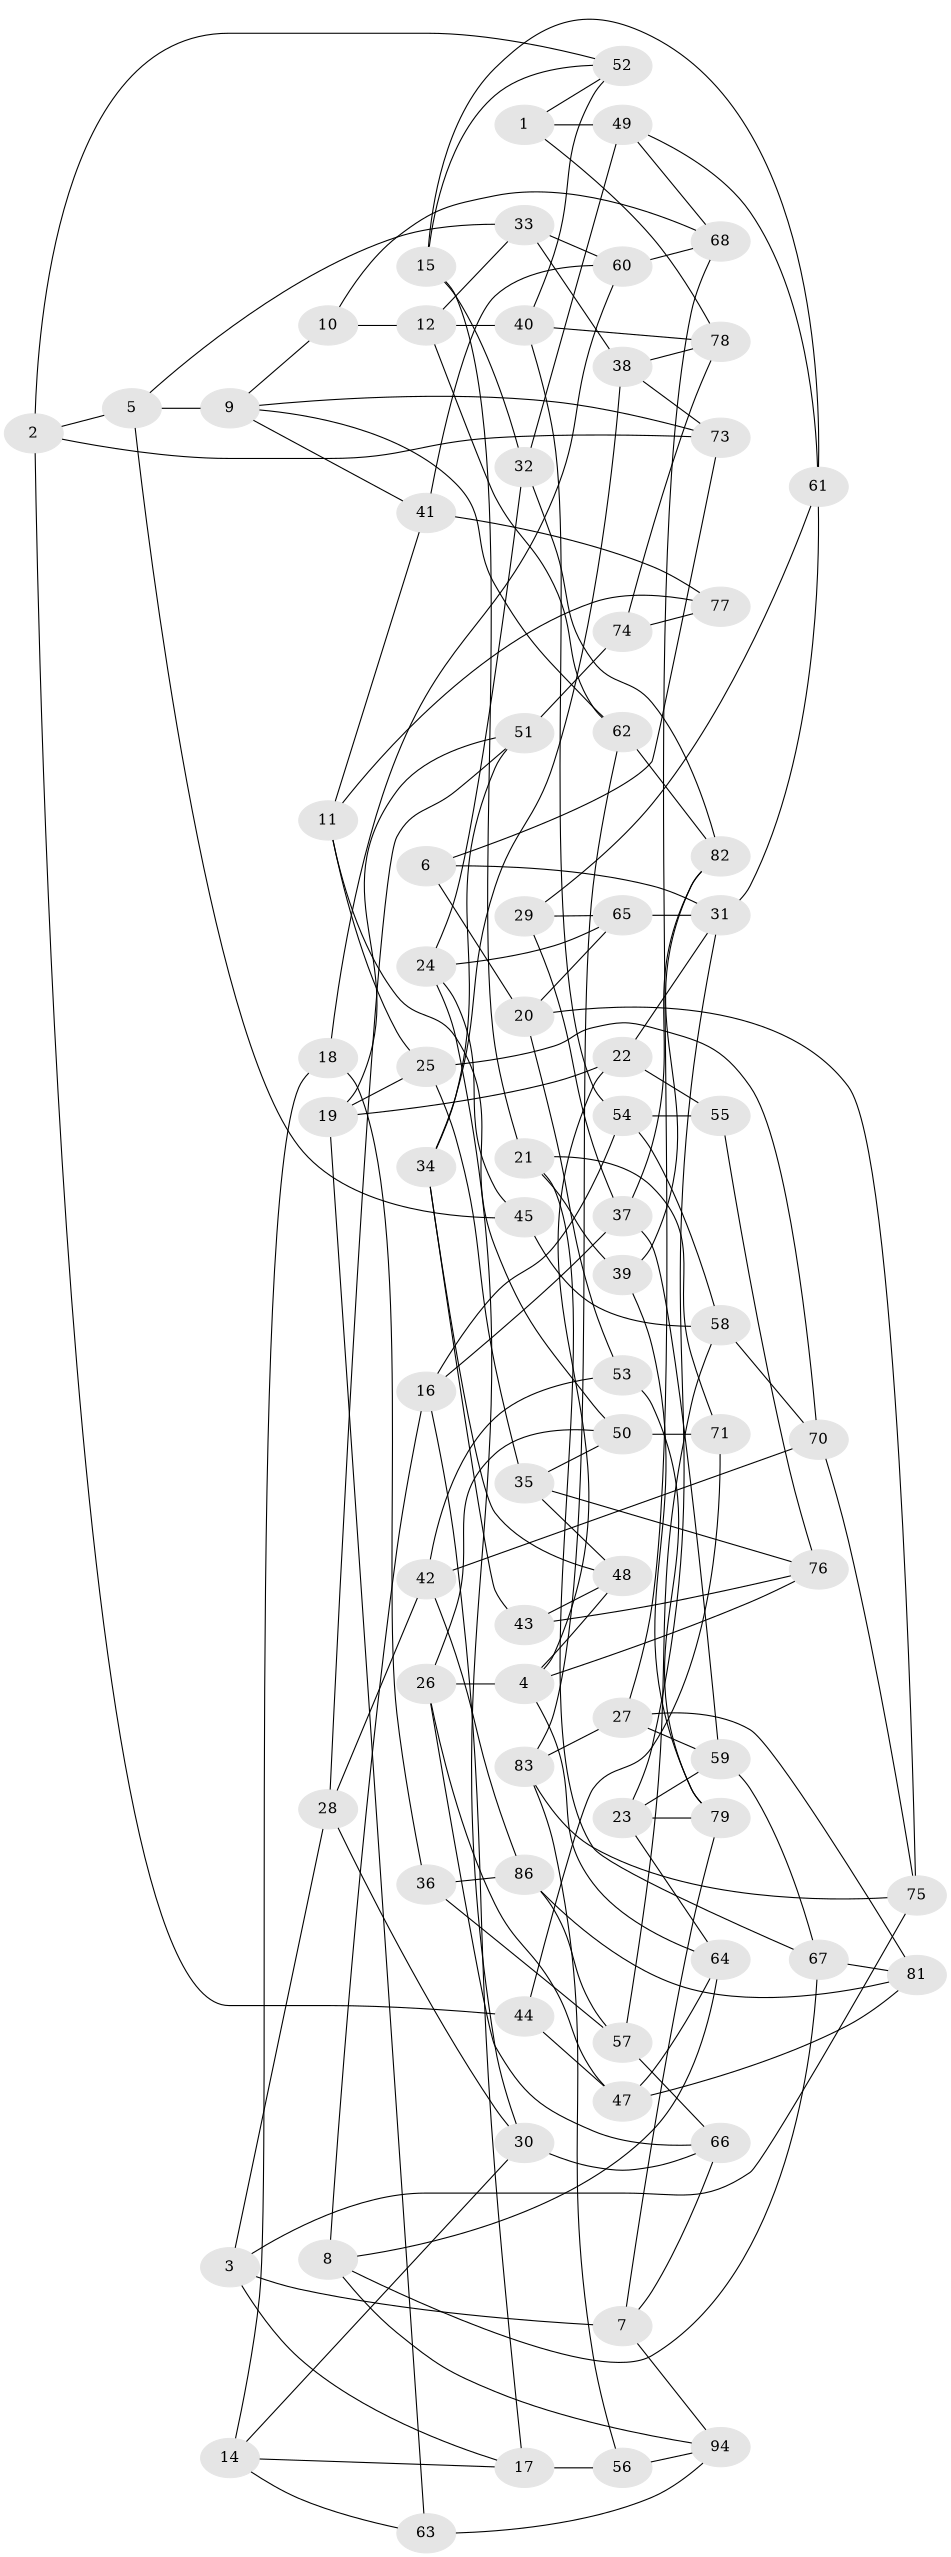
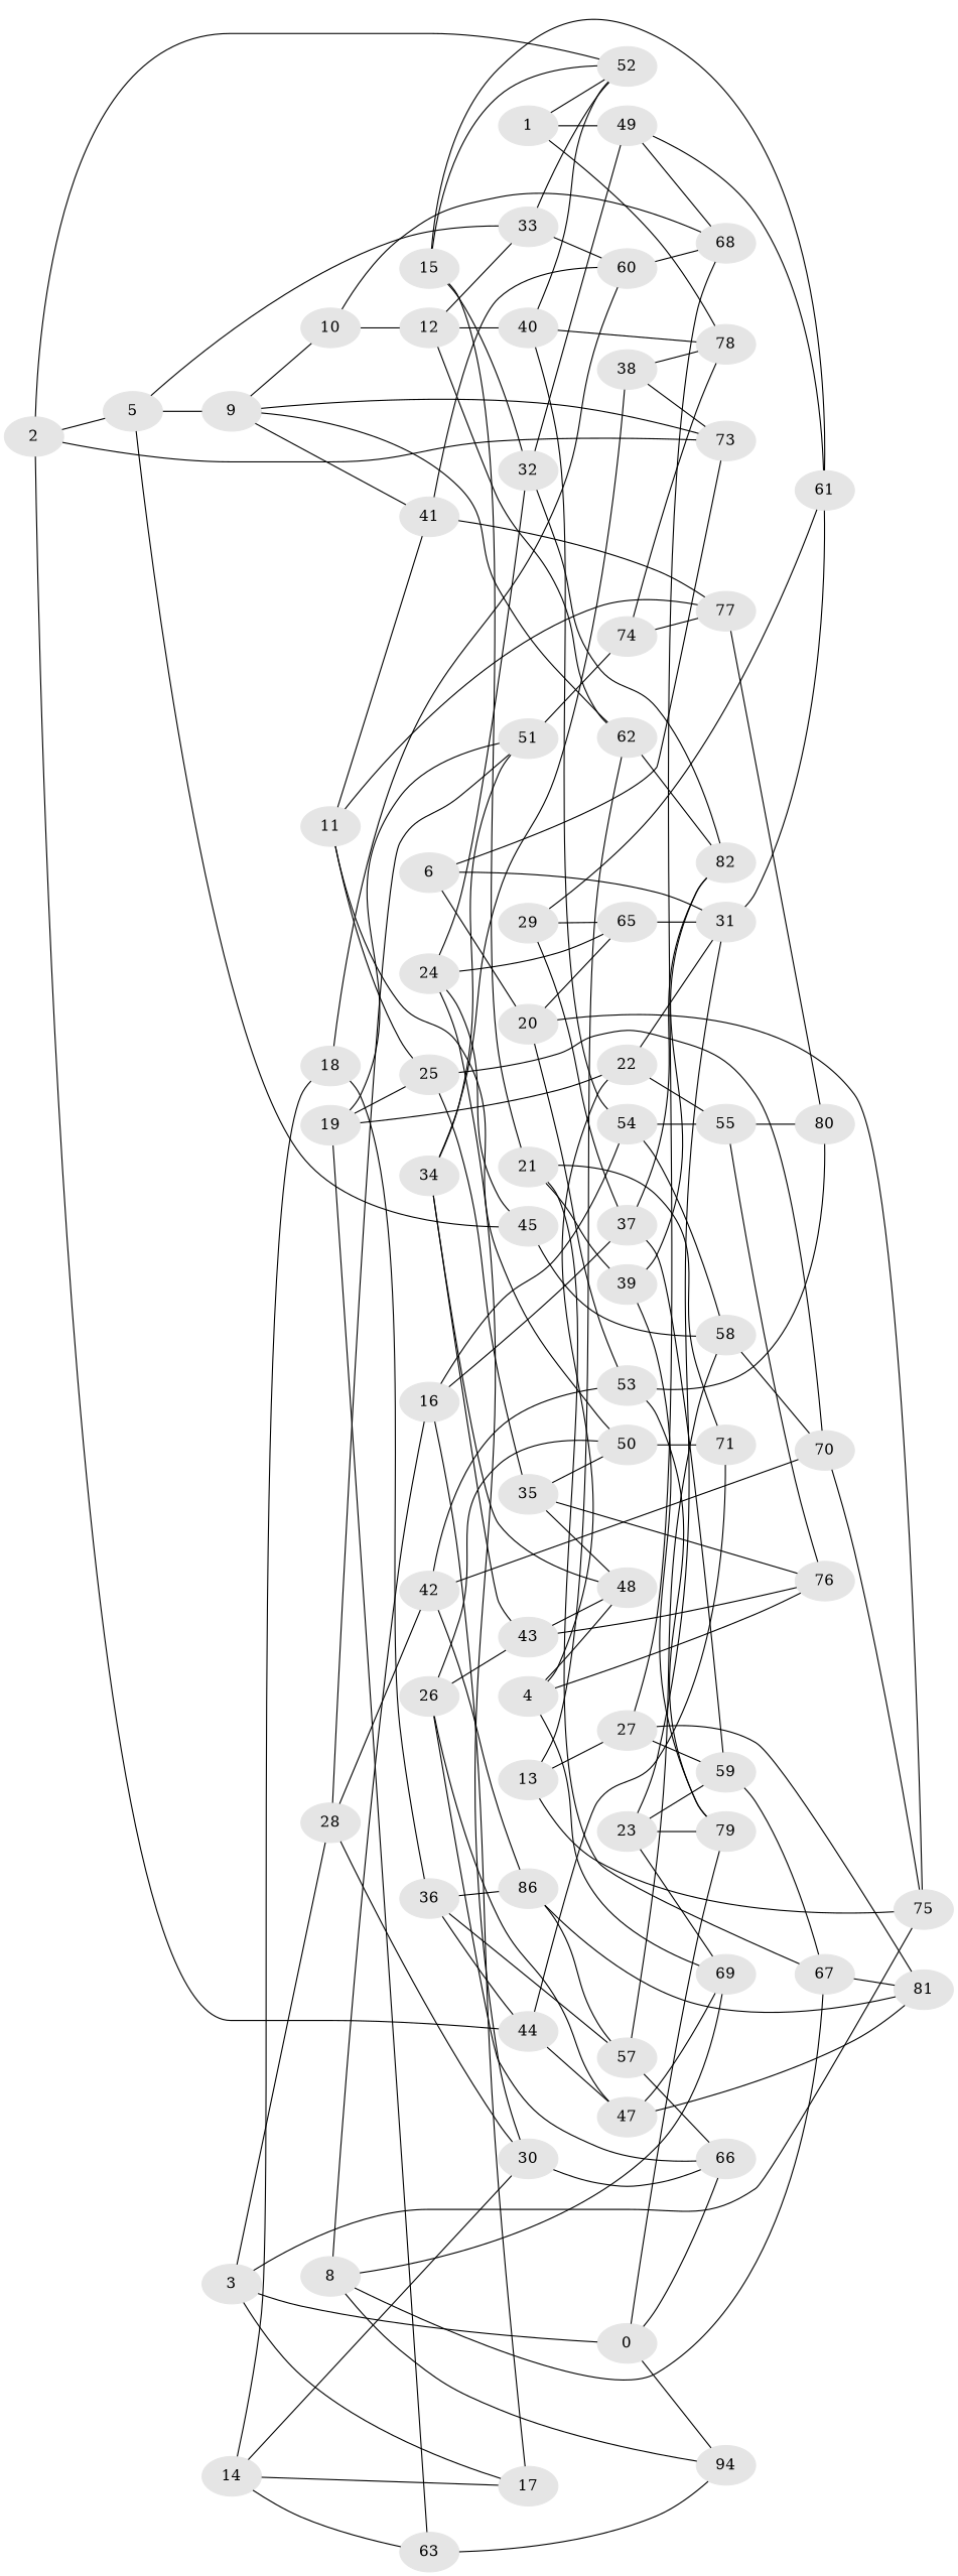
  graph {
    rankdir=LR
    node [color=gray90 style=filled]
    1
    49
    52
    78
    68
    61
    74
    77
    2
    5
    44
    73
    9
    33
    45
    71
    47
    3
-   7
+   7 [label=0]
    17
    28
    75
    n23 [label=94]
    66
    79
-   56
    30
    51
    42
    4
    22
    48
-   69 [label=64]
+   69
    76
    31
    55
    10
    41
    62
    60
    38
    58
    6
    20
    53
    65
    29
    37
    8
    16
    67
    54
    81
    12
    40
    n56 [label=82]
    11
    25
    50
    35
    70
-   13 [label=83]
+   80
+   13
    27
    59
    14
    18
    63
    36
    15
    21
    32
    39
    n74 [label=86]
    57
    19
    23
    24
    26
    43
    34
    1 -- 49
    1 -- 52
    1 -- 78
    49 -- 68
    49 -- 61
    74 -- 78
    74 -- 77
+   77 -- 80
    2 -- 52
    2 -- 5
    2 -- 44
    2 -- 73
    5 -- 9
    5 -- 33
    5 -- 45
    44 -- 71
    44 -- 47
    9 -- 73
    9 -- 10
    9 -- 41
    9 -- 62
    33 -- 60
-   33 -- 38
+   33 -- 52
    45 -- 58
    47 -- 69
    47 -- 81
    3 -- 7
    3 -- 17
    3 -- 28
    3 -- 75
    7 -- n23
    7 -- 66
    7 -- 79
-   17 -- 56
    28 -- 30
    28 -- 51
    28 -- 42
-   56 -- n23
    30 -- 66
    51 -- 74
    42 -- 53
    42 -- 70
    42 -- n74
    4 -- 22
    4 -- 48
    4 -- 69
    4 -- 76
    22 -- 31
    22 -- 55
    31 -- 61
    55 -- 76
+   55 -- 80
    10 -- 68
    10 -- 12
    41 -- 77
    41 -- 60
    62 -- n56
    60 -- 68
    38 -- 78
    38 -- 73
    58 -- 70
    6 -- 73
    6 -- 31
    6 -- 20
    20 -- 75
    20 -- 53
    20 -- 65
    53 -- 79
+   53 -- 80
    65 -- 31
    29 -- 61
    29 -- 65
    29 -- 37
    37 -- n56
    37 -- 59
    8 -- n23
    8 -- 69
    8 -- 16
    8 -- 67
    16 -- 17
    16 -- 37
    16 -- 54
    67 -- 81
    54 -- 55
    54 -- 58
    12 -- 33
    12 -- 62
    12 -- 40
    40 -- 52
    40 -- 78
    40 -- 54
    11 -- 77
    11 -- 41
    11 -- 25
    11 -- 50
    25 -- 35
    25 -- 70
    50 -- 71
    35 -- 48
    35 -- 76
    35 -- 50
    70 -- 75
    13 -- 75
-   13 -- 56
    13 -- 62
    13 -- 27
    27 -- 68
    27 -- 81
    27 -- 59
    59 -- 67
    14 -- 17
    14 -- 30
    14 -- 18
    14 -- 63
    18 -- 60
    18 -- 36
    63 -- n23
+   36 -- 44
    36 -- n74
    36 -- 57
    15 -- 52
    15 -- 61
    15 -- 21
    15 -- 32
    21 -- 71
    21 -- 67
    21 -- 39
    32 -- 49
    32 -- n56
    39 -- 79
    39 -- n56
    n74 -- 81
    n74 -- 57
    57 -- 66
    57 -- 58
    19 -- 51
    19 -- 22
    19 -- 25
    19 -- 63
    23 -- 79
    23 -- 69
    23 -- 31
    23 -- 59
    24 -- 45
    24 -- 30
    24 -- 65
    24 -- 32
    26 -- 47
    26 -- 66
    26 -- 50
-   26 -- 4
+   26 -- 43
    43 -- 48
    43 -- 76
    34 -- 51
    34 -- 48
    34 -- 38
    34 -- 43
  }
